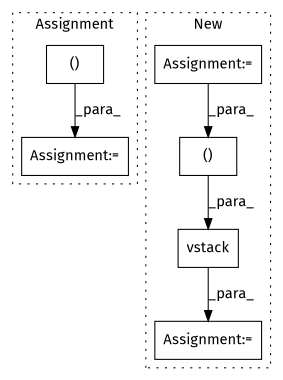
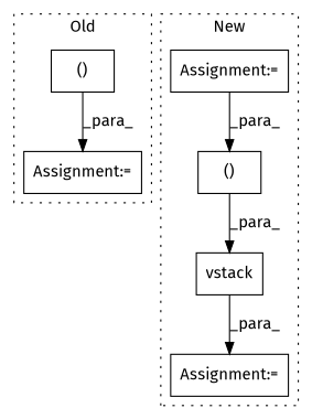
  digraph {
    fontname="Fira Sans"
    node [a=7 l=1 shape=box fontname="Fira Sans"]
    edge [fontname="Fira Sans"]
    n1 [a=106 l=40 label="()" s=3033]
    n2 [label="Assignment:=" s=2998]
    n3 [a=32 l="12,2" label=vstack s="3155,3192"]
    n4 [label="Assignment:=" s=3401]
    n5 [label="Assignment:=" s=3070]
    n6 [a=106 l=25 label="()" s=3167]
    subgraph cluster_1 {
-     label=Assignment
+     label=Old
      style=dotted
      n1
      n2
    }
    subgraph cluster_2 {
      label=New
      style=dotted
      n3
      n4
      n5
      n6
    }
    n1 -> n2 [label=_para_]
    n3 -> n4 [label=_para_]
    n5 -> n6 [label=_para_]
    n6 -> n3 [label=_para_]
  }
